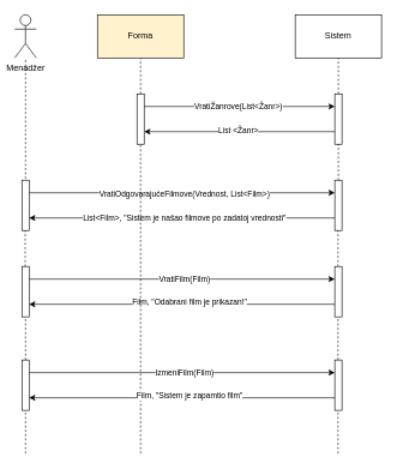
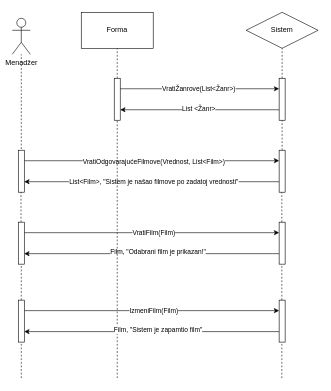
  <mxCell id="0" />
  <mxCell id="1" parent="0" />
- <mxCell id="2" value="Sistem" style="rounded=0;whiteSpace=wrap;html=1;" parent="1" vertex="1"><mxGeometry x="410" y="20" width="120" height="60" as="geometry" /></mxCell>
+ <mxCell id="2" value="Sistem" style="rhombus;whiteSpace=wrap;html=1;" parent="1" vertex="1"><mxGeometry x="410" y="20" width="120" height="60" as="geometry" /></mxCell>
  <mxCell id="3" value="" style="endArrow=none;dashed=1;html=1;" parent="1" edge="1"><mxGeometry width="50" height="50" relative="1" as="geometry"><mxPoint x="195" y="130" as="sourcePoint" /><mxPoint x="195" y="80" as="targetPoint" /></mxGeometry></mxCell>
  <mxCell id="4" value="" style="rounded=0;whiteSpace=wrap;html=1;" parent="1" vertex="1"><mxGeometry x="190" y="130" width="10" height="70" as="geometry" /></mxCell>
  <mxCell id="5" value="" style="rounded=0;whiteSpace=wrap;html=1;" parent="1" vertex="1"><mxGeometry x="465" y="130" width="10" height="70" as="geometry" /></mxCell>
  <mxCell id="6" value="" style="endArrow=none;dashed=1;html=1;exitX=0.5;exitY=0;exitDx=0;exitDy=0;entryX=0.5;entryY=1;entryDx=0;entryDy=0;" parent="1" source="5" target="2" edge="1"><mxGeometry width="50" height="50" relative="1" as="geometry"><mxPoint x="550" y="140" as="sourcePoint" /><mxPoint x="600" y="90" as="targetPoint" /></mxGeometry></mxCell>
  <mxCell id="7" value="" style="endArrow=classic;html=1;exitX=1;exitY=0.25;exitDx=0;exitDy=0;entryX=0;entryY=0.25;entryDx=0;entryDy=0;" parent="1" source="4" target="5" edge="1"><mxGeometry width="50" height="50" relative="1" as="geometry"><mxPoint x="230" y="180" as="sourcePoint" /><mxPoint x="280" y="130" as="targetPoint" /></mxGeometry></mxCell>
  <mxCell id="8" value="VratiŽanrove(List&amp;lt;Žanr&amp;gt;)" style="edgeLabel;html=1;align=center;verticalAlign=middle;resizable=0;points=[];" parent="7" vertex="1" connectable="0"><mxGeometry x="0.087" relative="1" as="geometry"><mxPoint x="-14" as="offset" /></mxGeometry></mxCell>
  <mxCell id="9" value="" style="endArrow=classic;html=1;exitX=0;exitY=0.75;exitDx=0;exitDy=0;entryX=1;entryY=0.75;entryDx=0;entryDy=0;" parent="1" source="5" target="4" edge="1"><mxGeometry width="50" height="50" relative="1" as="geometry"><mxPoint x="360" y="220" as="sourcePoint" /><mxPoint x="410" y="170" as="targetPoint" /></mxGeometry></mxCell>
  <mxCell id="10" value="List &amp;lt;Žanr&amp;gt;" style="edgeLabel;html=1;align=center;verticalAlign=middle;resizable=0;points=[];" parent="9" vertex="1" connectable="0"><mxGeometry x="0.245" y="3" relative="1" as="geometry"><mxPoint x="30" y="-5.5" as="offset" /></mxGeometry></mxCell>
  <mxCell id="11" value="" style="endArrow=none;dashed=1;html=1;entryX=0.5;entryY=1;entryDx=0;entryDy=0;" parent="1" source="20" target="5" edge="1"><mxGeometry width="50" height="50" relative="1" as="geometry"><mxPoint x="470" y="240" as="sourcePoint" /><mxPoint x="205" y="210" as="targetPoint" /></mxGeometry></mxCell>
- <mxCell id="12" value="Forma" style="rounded=0;whiteSpace=wrap;html=1;fillColor=#fff2cc;" parent="1" vertex="1"><mxGeometry x="135" y="20" width="120" height="60" as="geometry" /></mxCell>
- <mxCell id="13" value="Menadžer" style="shape=umlActor;verticalLabelPosition=bottom;verticalAlign=top;html=1;outlineConnect=0;" parent="1" vertex="1"><mxGeometry x="20" y="20" width="30" height="60" as="geometry" /></mxCell>
+ <mxCell id="12" value="Forma" style="rounded=0;whiteSpace=wrap;html=1;" parent="1" vertex="1"><mxGeometry x="135" y="20" width="120" height="60" as="geometry" /></mxCell>
+ <mxCell id="13" value="Menadžer" style="shape=umlActor;verticalLabelPosition=bottom;verticalAlign=top;html=1;outlineConnect=0;" parent="1" vertex="1"><mxGeometry x="20" y="30" width="30" height="60" as="geometry" /></mxCell>
  <mxCell id="14" value="" style="endArrow=none;dashed=1;html=1;" parent="1" target="13" edge="1"><mxGeometry width="50" height="50" relative="1" as="geometry"><mxPoint x="35" y="260" as="sourcePoint" /><mxPoint x="70" y="140" as="targetPoint" /></mxGeometry></mxCell>
  <mxCell id="15" style="edgeStyle=orthogonalEdgeStyle;rounded=0;orthogonalLoop=1;jettySize=auto;html=1;exitX=1;exitY=0.25;exitDx=0;exitDy=0;entryX=0;entryY=0.25;entryDx=0;entryDy=0;" parent="1" source="17" target="20" edge="1"><mxGeometry relative="1" as="geometry" /></mxCell>
  <mxCell id="16" value="VratiOdgovarajućeFilmove(Vrednost, List&amp;lt;Film&amp;gt;)" style="edgeLabel;html=1;align=center;verticalAlign=middle;resizable=0;points=[];" parent="15" vertex="1" connectable="0"><mxGeometry x="-0.125" y="-1" relative="1" as="geometry"><mxPoint x="29" y="1" as="offset" /></mxGeometry></mxCell>
  <mxCell id="17" value="" style="rounded=0;whiteSpace=wrap;html=1;" parent="1" vertex="1"><mxGeometry x="30" y="250" width="10" height="70" as="geometry" /></mxCell>
  <mxCell id="18" style="edgeStyle=orthogonalEdgeStyle;rounded=0;orthogonalLoop=1;jettySize=auto;html=1;exitX=0;exitY=0.75;exitDx=0;exitDy=0;entryX=1;entryY=0.75;entryDx=0;entryDy=0;" parent="1" source="20" target="17" edge="1"><mxGeometry relative="1" as="geometry" /></mxCell>
  <mxCell id="19" value="List&amp;lt;Film&amp;gt;, &quot;Sistem je našao filmove po zadatoj vrednosti&quot;" style="edgeLabel;html=1;align=center;verticalAlign=middle;resizable=0;points=[];" parent="18" vertex="1" connectable="0"><mxGeometry x="0.092" relative="1" as="geometry"><mxPoint x="22" as="offset" /></mxGeometry></mxCell>
  <mxCell id="20" value="" style="rounded=0;whiteSpace=wrap;html=1;" parent="1" vertex="1"><mxGeometry x="465" y="250" width="10" height="70" as="geometry" /></mxCell>
  <mxCell id="21" style="edgeStyle=orthogonalEdgeStyle;rounded=0;orthogonalLoop=1;jettySize=auto;html=1;exitX=1;exitY=0.25;exitDx=0;exitDy=0;entryX=0;entryY=0.25;entryDx=0;entryDy=0;" parent="1" source="23" target="26" edge="1"><mxGeometry relative="1" as="geometry" /></mxCell>
  <mxCell id="22" value="VratiFilm(Film)" style="edgeLabel;html=1;align=center;verticalAlign=middle;resizable=0;points=[];" parent="21" vertex="1" connectable="0"><mxGeometry x="-0.134" y="1" relative="1" as="geometry"><mxPoint x="31" y="1" as="offset" /></mxGeometry></mxCell>
  <mxCell id="23" value="" style="rounded=0;whiteSpace=wrap;html=1;" parent="1" vertex="1"><mxGeometry x="30" y="370" width="10" height="70" as="geometry" /></mxCell>
  <mxCell id="24" style="edgeStyle=orthogonalEdgeStyle;rounded=0;orthogonalLoop=1;jettySize=auto;html=1;exitX=0;exitY=0.75;exitDx=0;exitDy=0;entryX=1;entryY=0.75;entryDx=0;entryDy=0;" parent="1" source="26" target="23" edge="1"><mxGeometry relative="1" as="geometry" /></mxCell>
  <mxCell id="25" value="Film, &quot;Odabrani film je prikazan!&quot;" style="edgeLabel;html=1;align=center;verticalAlign=middle;resizable=0;points=[];" parent="24" vertex="1" connectable="0"><mxGeometry x="-0.045" y="-3" relative="1" as="geometry"><mxPoint as="offset" /></mxGeometry></mxCell>
  <mxCell id="26" value="" style="rounded=0;whiteSpace=wrap;html=1;" parent="1" vertex="1"><mxGeometry x="465" y="370" width="10" height="70" as="geometry" /></mxCell>
  <mxCell id="27" value="" style="endArrow=none;dashed=1;html=1;entryX=0.5;entryY=1;entryDx=0;entryDy=0;" parent="1" edge="1"><mxGeometry width="50" height="50" relative="1" as="geometry"><mxPoint x="34.5" y="370" as="sourcePoint" /><mxPoint x="34.5" y="320" as="targetPoint" /></mxGeometry></mxCell>
  <mxCell id="28" value="" style="endArrow=none;dashed=1;html=1;entryX=0.5;entryY=1;entryDx=0;entryDy=0;" parent="1" edge="1"><mxGeometry width="50" height="50" relative="1" as="geometry"><mxPoint x="469.5" y="370" as="sourcePoint" /><mxPoint x="469.5" y="320" as="targetPoint" /></mxGeometry></mxCell>
  <mxCell id="29" value="" style="endArrow=none;dashed=1;html=1;entryX=0.5;entryY=1;entryDx=0;entryDy=0;" parent="1" target="23" edge="1"><mxGeometry width="50" height="50" relative="1" as="geometry"><mxPoint x="35" y="500" as="sourcePoint" /><mxPoint x="60" y="460" as="targetPoint" /></mxGeometry></mxCell>
  <mxCell id="30" value="" style="endArrow=none;dashed=1;html=1;entryX=0.5;entryY=1;entryDx=0;entryDy=0;" parent="1" edge="1"><mxGeometry width="50" height="50" relative="1" as="geometry"><mxPoint x="469.5" y="500" as="sourcePoint" /><mxPoint x="469.5" y="440" as="targetPoint" /></mxGeometry></mxCell>
  <mxCell id="31" value="" style="endArrow=none;dashed=1;html=1;entryX=0.5;entryY=1;entryDx=0;entryDy=0;" edge="1" parent="1" target="4"><mxGeometry width="50" height="50" relative="1" as="geometry"><mxPoint x="195" y="630" as="sourcePoint" /><mxPoint x="230" y="450" as="targetPoint" /></mxGeometry></mxCell>
  <mxCell id="32" style="edgeStyle=orthogonalEdgeStyle;rounded=0;orthogonalLoop=1;jettySize=auto;html=1;exitX=1;exitY=0.25;exitDx=0;exitDy=0;entryX=0;entryY=0.25;entryDx=0;entryDy=0;" edge="1" parent="1" source="34" target="37"><mxGeometry relative="1" as="geometry" /></mxCell>
  <mxCell id="33" value="IzmeniFilm(Film)" style="edgeLabel;html=1;align=center;verticalAlign=middle;resizable=0;points=[];" vertex="1" connectable="0" parent="32"><mxGeometry x="-0.134" y="1" relative="1" as="geometry"><mxPoint x="31" y="1" as="offset" /></mxGeometry></mxCell>
  <mxCell id="34" value="" style="rounded=0;whiteSpace=wrap;html=1;" vertex="1" parent="1"><mxGeometry x="30" y="500" width="10" height="70" as="geometry" /></mxCell>
  <mxCell id="35" style="edgeStyle=orthogonalEdgeStyle;rounded=0;orthogonalLoop=1;jettySize=auto;html=1;exitX=0;exitY=0.75;exitDx=0;exitDy=0;entryX=1;entryY=0.75;entryDx=0;entryDy=0;" edge="1" parent="1" source="37" target="34"><mxGeometry relative="1" as="geometry" /></mxCell>
  <mxCell id="36" value="Film, &quot;Sistem je zapamtio film&quot;" style="edgeLabel;html=1;align=center;verticalAlign=middle;resizable=0;points=[];" vertex="1" connectable="0" parent="35"><mxGeometry x="-0.045" y="-3" relative="1" as="geometry"><mxPoint as="offset" /></mxGeometry></mxCell>
  <mxCell id="37" value="" style="rounded=0;whiteSpace=wrap;html=1;" vertex="1" parent="1"><mxGeometry x="465" y="500" width="10" height="70" as="geometry" /></mxCell>
  <mxCell id="38" value="" style="endArrow=none;dashed=1;html=1;entryX=0.5;entryY=1;entryDx=0;entryDy=0;" edge="1" parent="1" target="34"><mxGeometry width="50" height="50" relative="1" as="geometry"><mxPoint x="35" y="630" as="sourcePoint" /><mxPoint x="60" y="590" as="targetPoint" /></mxGeometry></mxCell>
  <mxCell id="39" value="" style="endArrow=none;dashed=1;html=1;entryX=0.5;entryY=1;entryDx=0;entryDy=0;" edge="1" parent="1"><mxGeometry width="50" height="50" relative="1" as="geometry"><mxPoint x="469.5" y="630" as="sourcePoint" /><mxPoint x="469.5" y="570" as="targetPoint" /></mxGeometry></mxCell>
